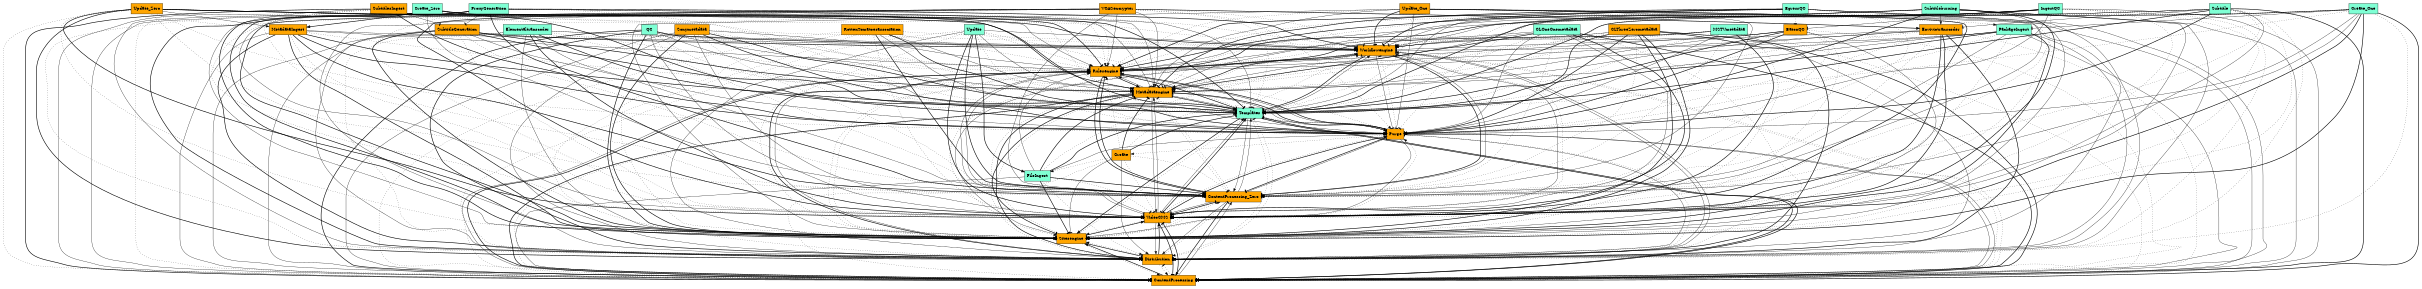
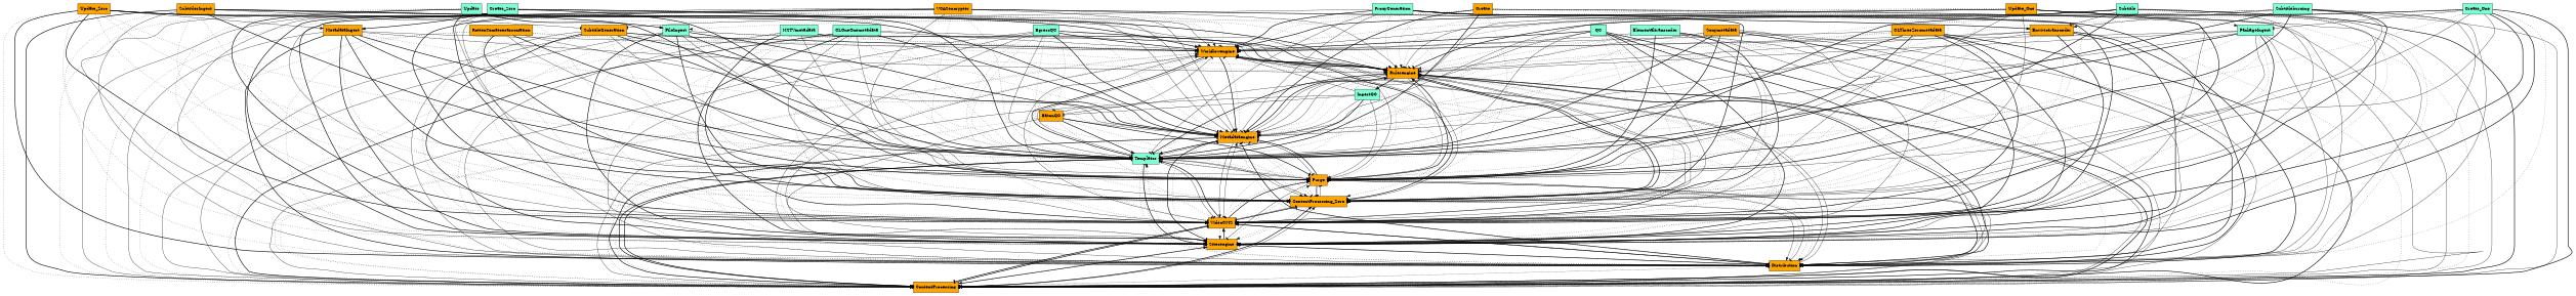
  digraph {
    rankdir=TB
    node [fillcolor=orange shape=box style=filled]
    edge [arrowhead=tee style=dotted]
    n1 [fillcolor=aquamarine label=ProxyGeneration]
    n2 [label=Workflowengine]
    n3 [label=Rulesengine]
    n4 [label=ContentProcessing]
    n5 [label=Distribution]
    n6 [label=Sitesengine]
    n7 [label=VideoCMS]
    n8 [label=SubtitleGeneration]
    n9 [label=ContentProcessing_Zero]
    n10 [label=Purge]
    n11 [fillcolor=aquamarine label=Templates]
    n12 [label=Metadataengine]
    n13 [label=SubtitlesIngest]
    n14 [fillcolor=aquamarine label=Update]
    n15 [fillcolor=aquamarine label=FileIngest]
    n16 [label=Update_Zero]
    n17 [label=MetadataIngest]
    n18 [label=Sonymetadata]
    n19 [label=VCASencrypter]
    n20 [label=Enviviotranscoder]
    n21 [fillcolor=aquamarine label=Create_Zero]
    n22 [label=Create]
    n23 [fillcolor=aquamarine label=IngestQC]
    n24 [label=BatonQC]
    n25 [fillcolor=aquamarine label=EgressQC]
    n26 [fillcolor=aquamarine label=Subtitle]
    n27 [fillcolor=aquamarine label=CLOneOnemetadata]
    n28 [fillcolor=aquamarine label=QC]
    n29 [label=RottenTomatoesassociation]
    n30 [fillcolor=aquamarine label=Elementaltranscoder]
    n31 [label=CLThreeZerometadata]
    n32 [fillcolor=aquamarine label=Subtitleburning]
    n33 [label=Update_One]
    n34 [fillcolor=aquamarine label=PackageIngest]
    n35 [fillcolor=aquamarine label=MSTVmetadata]
    n36 [fillcolor=aquamarine label=Create_One]
    n1 -> n2 [style=bold]
    n1 -> n3
    n1 -> n4 [arrowhead=normal style=solid]
    n1 -> n5 [arrowhead=normal style=bold]
    n1 -> n6 [arrowhead=normal style=bold]
    n1 -> n7 [arrowhead=normal]
    n1 -> n8 [style=solid]
    n1 -> n9 [style=bold]
    n1 -> n10
    n1 -> n11 [style=solid]
    n1 -> n12 [style=solid]
    n2 -> n3 [style=solid]
    n2 -> n4 [arrowhead=normal]
    n2 -> n5 [arrowhead=normal style=solid]
    n2 -> n6 [arrowhead=normal]
    n2 -> n7 [style=solid]
    n2 -> n9 [style=bold]
    n2 -> n10 [style=solid]
    n2 -> n11 [style=bold]
    n2 -> n12 [arrowhead=normal style=bold]
    n3 -> n2 [style=solid]
    n3 -> n4 [style=solid]
    n3 -> n5 [arrowhead=normal style=bold]
    n3 -> n6 [arrowhead=normal]
    n3 -> n7 [style=solid]
    n3 -> n9 [style=bold]
    n3 -> n10 [arrowhead=normal style=solid]
    n3 -> n11 [style=bold]
    n3 -> n12 [arrowhead=normal style=bold]
    n4 -> n2 [arrowhead=normal]
    n4 -> n3 [arrowhead=normal style=bold]
    n4 -> n5
    n4 -> n6 [arrowhead=normal style=bold]
    n4 -> n7 [style=bold]
    n4 -> n9 [arrowhead=normal style=solid]
    n4 -> n10 [style=solid]
    n4 -> n11 [style=bold]
    n4 -> n12
    n5 -> n2 [style=solid]
    n5 -> n3 [style=solid]
    n5 -> n4 [arrowhead=normal]
    n5 -> n6 [arrowhead=normal]
    n5 -> n7 [arrowhead=normal style=bold]
    n5 -> n9
    n5 -> n10
    n5 -> n11
    n5 -> n12 [style=bold]
    n6 -> n2 [arrowhead=normal style=solid]
    n6 -> n3
    n6 -> n4 [arrowhead=normal]
    n6 -> n5 [style=bold]
    n6 -> n7 [arrowhead=normal style=bold]
    n6 -> n9 [arrowhead=normal]
    n6 -> n10 [arrowhead=normal]
    n6 -> n11 [arrowhead=normal]
    n6 -> n12
    n7 -> n2 [arrowhead=normal]
    n7 -> n3 [arrowhead=normal style=solid]
    n7 -> n4 [style=bold]
    n7 -> n5 [arrowhead=normal style=solid]
    n7 -> n6 [arrowhead=normal]
    n7 -> n9 [style=bold]
    n7 -> n10 [arrowhead=normal style=bold]
    n7 -> n11 [arrowhead=normal style=bold]
    n7 -> n12 [arrowhead=normal style=solid]
    n8 -> n2 [arrowhead=normal style=bold]
    n8 -> n3 [arrowhead=normal]
    n8 -> n4 [arrowhead=normal style=solid]
    n8 -> n5 [arrowhead=normal style=solid]
    n8 -> n6 [style=bold]
    n8 -> n7 [arrowhead=normal]
    n8 -> n9
    n8 -> n10 [arrowhead=normal style=solid]
    n8 -> n11 [style=bold]
    n8 -> n12 [style=bold]
    n9 -> n2 [style=solid]
    n9 -> n3 [style=bold]
    n9 -> n4 [arrowhead=normal style=bold]
    n9 -> n5 [arrowhead=normal style=solid]
    n9 -> n6 [arrowhead=normal]
    n9 -> n7 [style=solid]
    n9 -> n10 [style=solid]
    n9 -> n11 [arrowhead=normal style=solid]
    n9 -> n12
    n10 -> n2
    n10 -> n3 [arrowhead=normal style=bold]
    n10 -> n4 [style=solid]
    n10 -> n5 [style=solid]
    n10 -> n6 [style=solid]
    n10 -> n7
    n10 -> n9 [style=bold]
    n10 -> n11
    n10 -> n12 [style=bold]
    n11 -> n2 [arrowhead=normal style=solid]
    n11 -> n3
    n11 -> n4 [arrowhead=normal style=bold]
    n11 -> n5 [arrowhead=normal]
    n11 -> n6 [arrowhead=normal style=bold]
    n11 -> n7 [style=solid]
    n11 -> n9 [arrowhead=normal style=solid]
    n11 -> n10 [style=solid]
    n11 -> n12 [style=solid]
    n12 -> n2
    n12 -> n3 [arrowhead=normal style=solid]
    n12 -> n4 [arrowhead=normal style=bold]
    n12 -> n5
    n12 -> n6 [style=bold]
    n12 -> n7 [arrowhead=normal style=solid]
    n12 -> n9
    n12 -> n10 [style=solid]
    n12 -> n11 [arrowhead=normal style=bold]
    n13 -> n2 [arrowhead=normal]
    n13 -> n3 [style=bold]
    n13 -> n4 [arrowhead=normal style=bold]
    n13 -> n5 [arrowhead=normal]
    n13 -> n6 [style=solid]
    n13 -> n7 [arrowhead=normal]
    n13 -> n8 [style=solid]
    n13 -> n9
    n13 -> n10 [style=bold]
    n13 -> n11 [style=bold]
    n13 -> n12 [arrowhead=normal]
    n14 -> n2 [arrowhead=normal style=solid]
    n14 -> n3
    n14 -> n4 [arrowhead=normal]
    n14 -> n5 [arrowhead=normal style=solid]
    n14 -> n6
    n14 -> n7 [arrowhead=normal style=bold]
    n14 -> n9 [style=bold]
    n14 -> n10 [arrowhead=normal]
    n14 -> n11 [arrowhead=normal]
    n14 -> n12 [arrowhead=normal style=solid]
    n14 -> n15 [arrowhead=normal style=bold]
    n15 -> n2
    n15 -> n3 [arrowhead=normal style=solid]
    n15 -> n4 [arrowhead=normal style=solid]
    n15 -> n5 [arrowhead=normal]
    n15 -> n6 [style=bold]
    n15 -> n7
    n15 -> n9 [arrowhead=normal style=bold]
    n15 -> n10 [arrowhead=normal style=solid]
    n15 -> n11 [arrowhead=normal style=bold]
    n15 -> n12 [style=bold]
    n16 -> n2 [arrowhead=normal style=bold]
    n16 -> n3 [arrowhead=normal style=solid]
    n16 -> n4 [arrowhead=normal]
    n16 -> n5 [style=bold]
    n16 -> n6 [arrowhead=normal]
    n16 -> n7 [arrowhead=normal style=bold]
    n16 -> n9 [arrowhead=normal]
    n16 -> n10 [arrowhead=normal]
    n16 -> n11
    n16 -> n12 [style=bold]
    n16 -> n17 [arrowhead=normal style=solid]
    n17 -> n2 [style=solid]
    n17 -> n3 [arrowhead=normal style=solid]
    n17 -> n4 [arrowhead=normal style=solid]
    n17 -> n5 [arrowhead=normal style=bold]
    n17 -> n6 [arrowhead=normal style=bold]
    n17 -> n7 [arrowhead=normal]
    n17 -> n9 [arrowhead=normal style=bold]
    n17 -> n10 [arrowhead=normal style=bold]
    n17 -> n11 [style=bold]
    n17 -> n12 [arrowhead=normal]
    n18 -> n2 [arrowhead=normal]
    n18 -> n3 [arrowhead=normal style=solid]
    n18 -> n4 [arrowhead=normal style=solid]
    n18 -> n5 [arrowhead=normal style=solid]
    n18 -> n6 [style=bold]
    n18 -> n7 [arrowhead=normal style=solid]
    n18 -> n9 [arrowhead=normal]
    n18 -> n10 [arrowhead=normal style=bold]
    n18 -> n11 [style=bold]
    n18 -> n12 [arrowhead=normal]
    n19 -> n2
    n19 -> n3 [arrowhead=normal style=solid]
    n19 -> n4 [arrowhead=normal]
    n19 -> n5 [arrowhead=normal style=solid]
    n19 -> n6 [style=bold]
    n19 -> n7 [arrowhead=normal style=bold]
    n19 -> n9 [style=solid]
    n19 -> n10 [arrowhead=normal]
    n19 -> n11
    n19 -> n12 [arrowhead=normal style=solid]
    n19 -> n20 [arrowhead=normal style=bold]
    n20 -> n2 [style=solid]
    n20 -> n3 [style=solid]
    n20 -> n4
    n20 -> n5 [arrowhead=normal style=bold]
    n20 -> n6 [arrowhead=normal style=bold]
    n20 -> n7 [style=bold]
    n20 -> n9 [arrowhead=normal]
    n20 -> n10
    n20 -> n11
    n20 -> n12 [style=solid]
    n21 -> n2 [arrowhead=normal]
    n21 -> n3 [arrowhead=normal]
    n21 -> n4 [style=solid]
    n21 -> n5 [style=solid]
    n21 -> n6 [style=bold]
    n21 -> n7 [style=solid]
    n21 -> n9 [style=solid]
    n21 -> n10 [arrowhead=normal style=bold]
    n21 -> n11 [style=bold]
    n21 -> n12 [style=solid]
    n21 -> n17 [arrowhead=normal style=bold]
    n22 -> n2
    n22 -> n3 [arrowhead=normal]
    n22 -> n4
    n22 -> n5 [arrowhead=normal style=solid]
    n22 -> n6 [style=solid]
    n22 -> n7
    n22 -> n9
-   n10 -> n22 [arrowhead=normal]
+   n22 -> n10 [arrowhead=normal]
    n22 -> n11 [style=bold]
    n22 -> n12 [style=bold]
    n22 -> n15 [arrowhead=normal]
    n23 -> n2 [style=solid]
-   n23 -> n3 [arrowhead=normal style=bold]
+   n3 -> n23 [arrowhead=normal style=bold]
    n23 -> n4 [style=solid]
    n23 -> n5 [arrowhead=normal]
    n23 -> n6 [arrowhead=normal]
    n23 -> n7
    n23 -> n9 [arrowhead=normal]
    n23 -> n10 [arrowhead=normal style=solid]
    n23 -> n11 [style=bold]
    n23 -> n12 [style=solid]
    n23 -> n24 [style=solid]
    n24 -> n2 [style=solid]
    n24 -> n3 [style=solid]
    n24 -> n4 [arrowhead=normal]
    n24 -> n6 [style=solid]
    n24 -> n7
    n24 -> n9 [arrowhead=normal]
    n24 -> n10 [style=bold]
    n24 -> n11 [arrowhead=normal style=bold]
    n24 -> n12 [style=solid]
    n25 -> n2 [style=bold]
    n25 -> n3 [arrowhead=normal style=bold]
    n25 -> n4 [style=solid]
    n25 -> n5 [style=solid]
    n25 -> n6 [arrowhead=normal style=solid]
    n25 -> n7
    n25 -> n9
    n25 -> n10
    n25 -> n11 [arrowhead=normal style=solid]
    n25 -> n12 [style=bold]
    n25 -> n24
    n26 -> n2
    n26 -> n3 [style=solid]
    n26 -> n4 [style=bold]
    n26 -> n5
    n26 -> n6 [arrowhead=normal]
    n26 -> n7 [style=solid]
    n26 -> n9
    n26 -> n10 [arrowhead=normal style=bold]
    n26 -> n11 [arrowhead=normal style=bold]
    n26 -> n12 [arrowhead=normal style=solid]
    n26 -> n20 [style=solid]
    n27 -> n2 [arrowhead=normal style=solid]
    n27 -> n3 [arrowhead=normal style=solid]
    n27 -> n4 [arrowhead=normal style=bold]
    n27 -> n5
    n27 -> n6 [style=bold]
    n27 -> n7 [style=solid]
    n27 -> n9
    n27 -> n10 [arrowhead=normal style=solid]
    n27 -> n11
    n27 -> n12 [arrowhead=normal style=bold]
    n28 -> n2 [style=bold]
    n28 -> n3 [arrowhead=normal]
    n28 -> n4 [style=bold]
    n28 -> n5 [style=bold]
    n28 -> n6 [style=bold]
    n28 -> n7 [style=solid]
    n28 -> n9
    n28 -> n10 [arrowhead=normal]
    n28 -> n11 [style=solid]
    n28 -> n12 [style=solid]
    n29 -> n2
    n29 -> n3
    n29 -> n4
    n29 -> n5
    n29 -> n6
    n29 -> n7
    n29 -> n9 [arrowhead=normal style=bold]
    n29 -> n10 [style=solid]
    n29 -> n11 [arrowhead=normal style=bold]
    n29 -> n12 [arrowhead=normal style=solid]
    n30 -> n2 [style=solid]
    n30 -> n3
    n30 -> n4 [style=solid]
    n30 -> n5 [arrowhead=normal]
    n30 -> n6 [arrowhead=normal style=solid]
    n30 -> n7 [style=bold]
    n30 -> n9 [arrowhead=normal style=solid]
    n30 -> n10 [style=bold]
    n30 -> n11
    n30 -> n12
    n31 -> n2 [arrowhead=normal style=solid]
    n31 -> n3
    n31 -> n4 [arrowhead=normal style=bold]
    n31 -> n5 [style=bold]
    n31 -> n6 [arrowhead=normal style=bold]
    n31 -> n7 [arrowhead=normal style=bold]
    n31 -> n9
    n31 -> n10 [style=bold]
    n31 -> n11 [style=bold]
    n31 -> n12 [arrowhead=normal]
    n32 -> n2 [style=solid]
    n32 -> n3
    n32 -> n4 [style=solid]
    n32 -> n5 [arrowhead=normal style=solid]
    n32 -> n6 [arrowhead=normal style=solid]
    n32 -> n7 [arrowhead=normal style=bold]
    n32 -> n9 [arrowhead=normal style=solid]
    n32 -> n10 [arrowhead=normal style=bold]
    n32 -> n11 [arrowhead=normal style=bold]
    n32 -> n12
    n32 -> n20 [arrowhead=normal style=solid]
    n33 -> n2 [style=bold]
    n33 -> n3
    n33 -> n4 [arrowhead=normal style=solid]
    n33 -> n5 [arrowhead=normal style=solid]
    n33 -> n6 [arrowhead=normal style=solid]
    n33 -> n7 [arrowhead=normal style=bold]
    n33 -> n9 [style=solid]
    n33 -> n10 [style=solid]
    n33 -> n11
    n33 -> n12 [arrowhead=normal style=solid]
    n33 -> n34 [arrowhead=normal]
    n34 -> n2 [style=solid]
    n34 -> n3 [style=solid]
    n34 -> n4 [arrowhead=normal style=solid]
    n34 -> n5 [style=solid]
    n34 -> n6 [arrowhead=normal style=bold]
    n34 -> n7 [arrowhead=normal]
    n34 -> n9 [arrowhead=normal style=solid]
    n34 -> n10 [arrowhead=normal]
    n34 -> n11 [arrowhead=normal style=bold]
    n34 -> n12 [style=solid]
    n35 -> n2
    n35 -> n3 [arrowhead=normal style=bold]
    n35 -> n4 [arrowhead=normal]
    n35 -> n5 [arrowhead=normal style=solid]
    n35 -> n6
    n35 -> n7 [arrowhead=normal style=bold]
    n35 -> n9 [arrowhead=normal]
    n35 -> n10 [arrowhead=normal style=solid]
    n35 -> n11 [arrowhead=normal]
    n35 -> n12 [arrowhead=normal]
    n36 -> n2 [arrowhead=normal]
    n36 -> n3 [style=bold]
    n36 -> n4 [arrowhead=normal style=bold]
    n36 -> n5 [arrowhead=normal]
    n36 -> n6 [arrowhead=normal style=bold]
    n36 -> n7 [style=bold]
    n36 -> n9 [arrowhead=normal style=solid]
    n36 -> n10 [style=solid]
    n36 -> n11 [arrowhead=normal]
    n36 -> n12
    n36 -> n34 [style=solid]
  }
